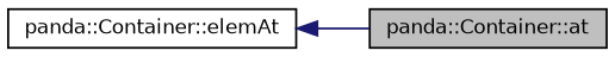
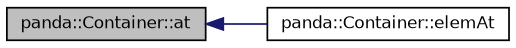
  digraph {
    rankdir=LR
    node [color=black fontname=Helvetica fontsize=10 shape=record style=filled]
    n1 [fillcolor=grey75 fontcolor=black height=0.2 label="panda::Container::at" width=0.4]
    n2 [fillcolor=white height=0.2 label="panda::Container::elemAt" width=0.4]
-   n2 -> n1 [color=midnightblue dir=back fontname=Helvetica fontsize=10 labelfontname=Helvetica labelfontsize=10 style=solid]
+   n1 -> n2 [color=midnightblue dir=back fontname=Helvetica fontsize=10 labelfontname=Helvetica labelfontsize=10 style=solid]
  }
